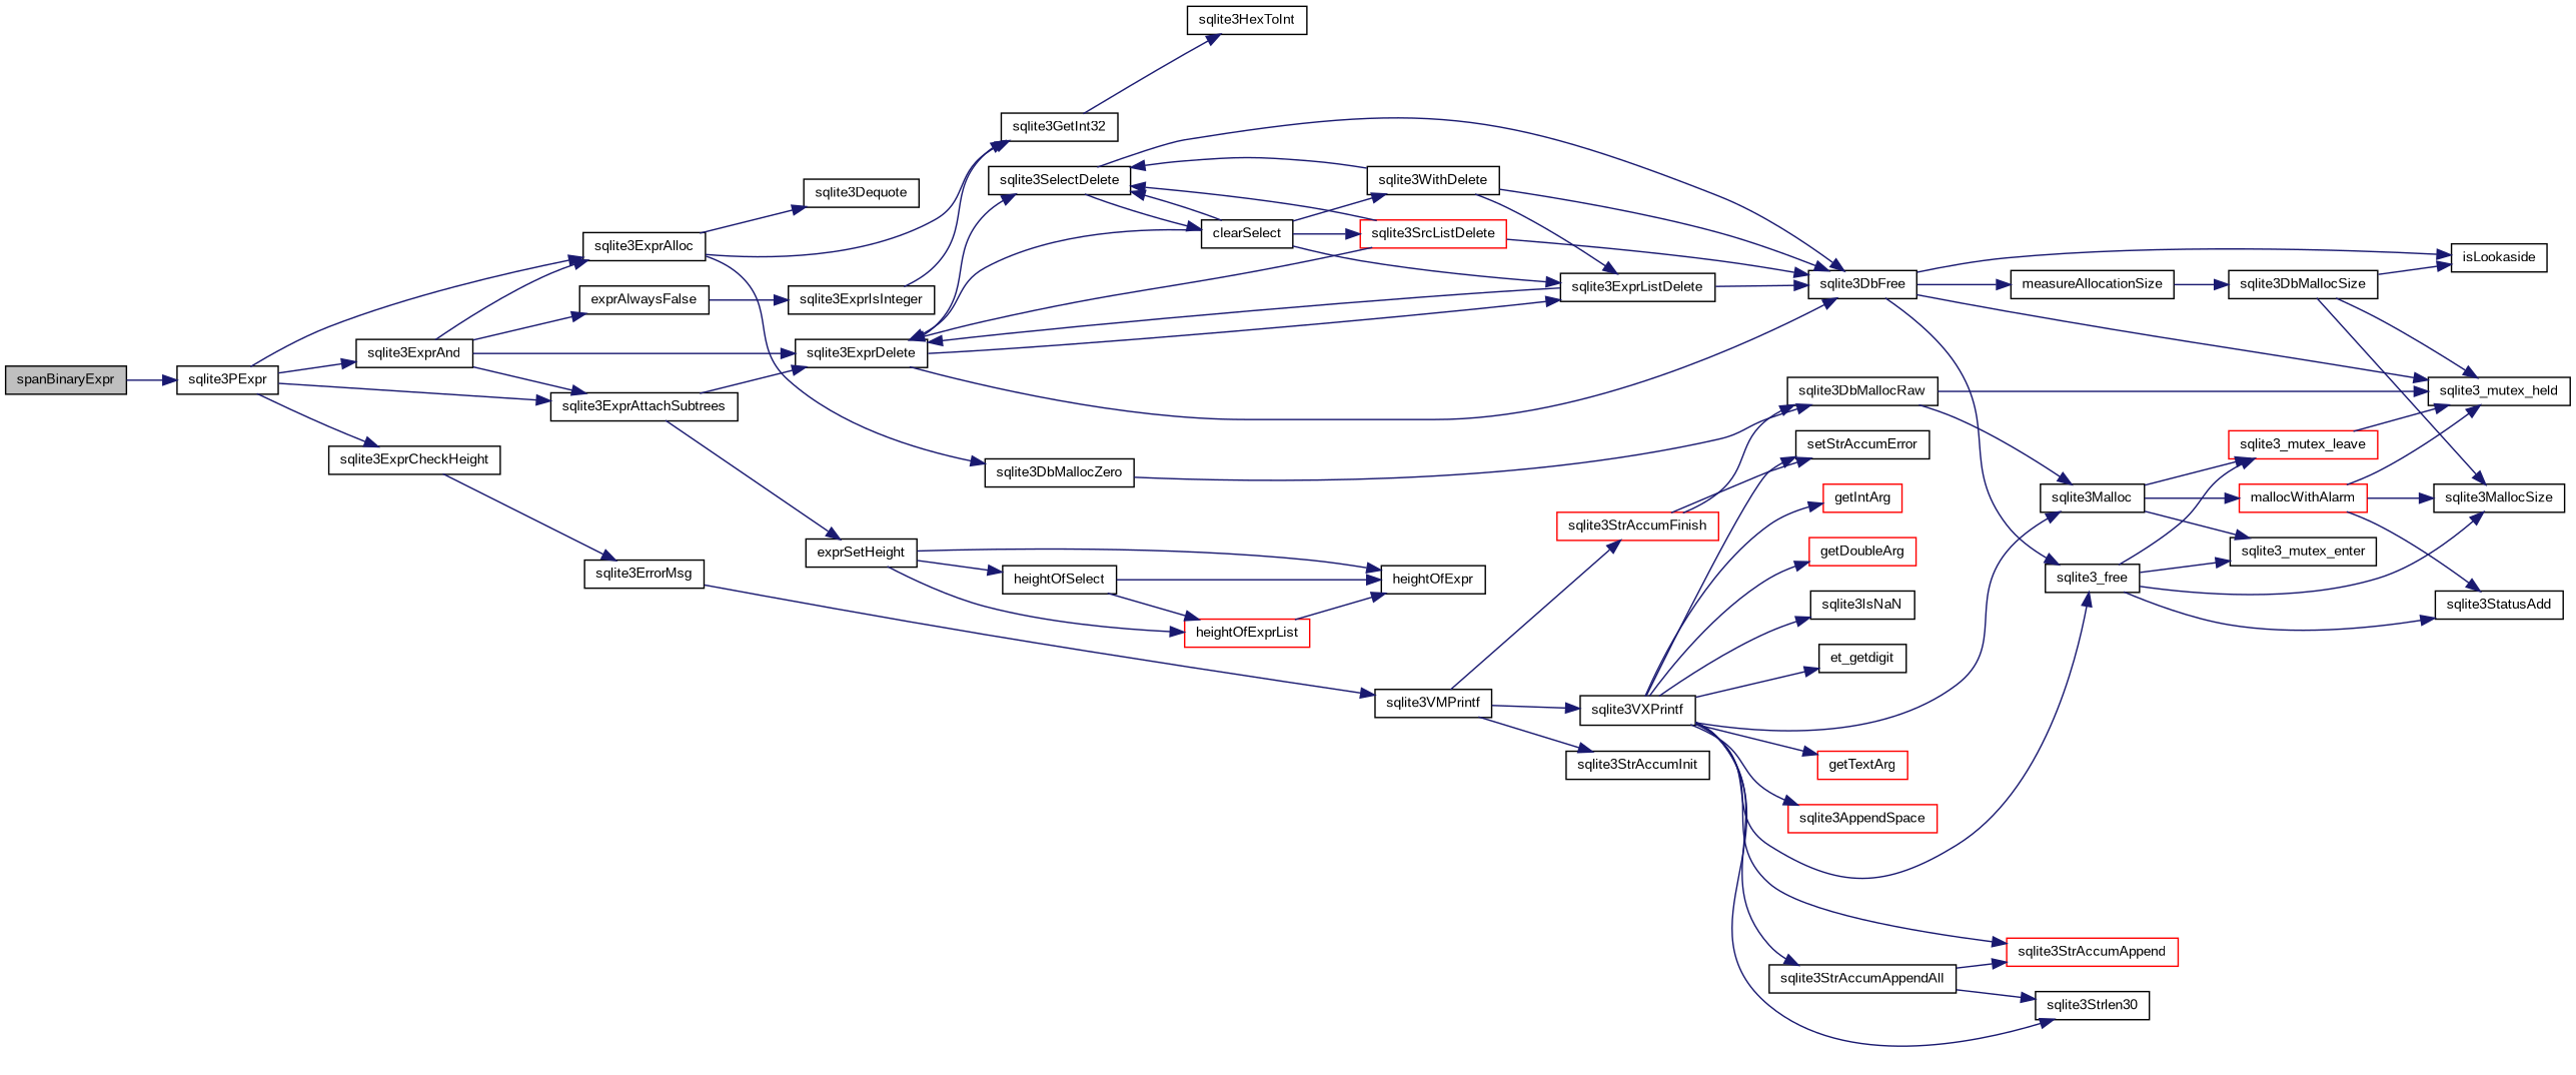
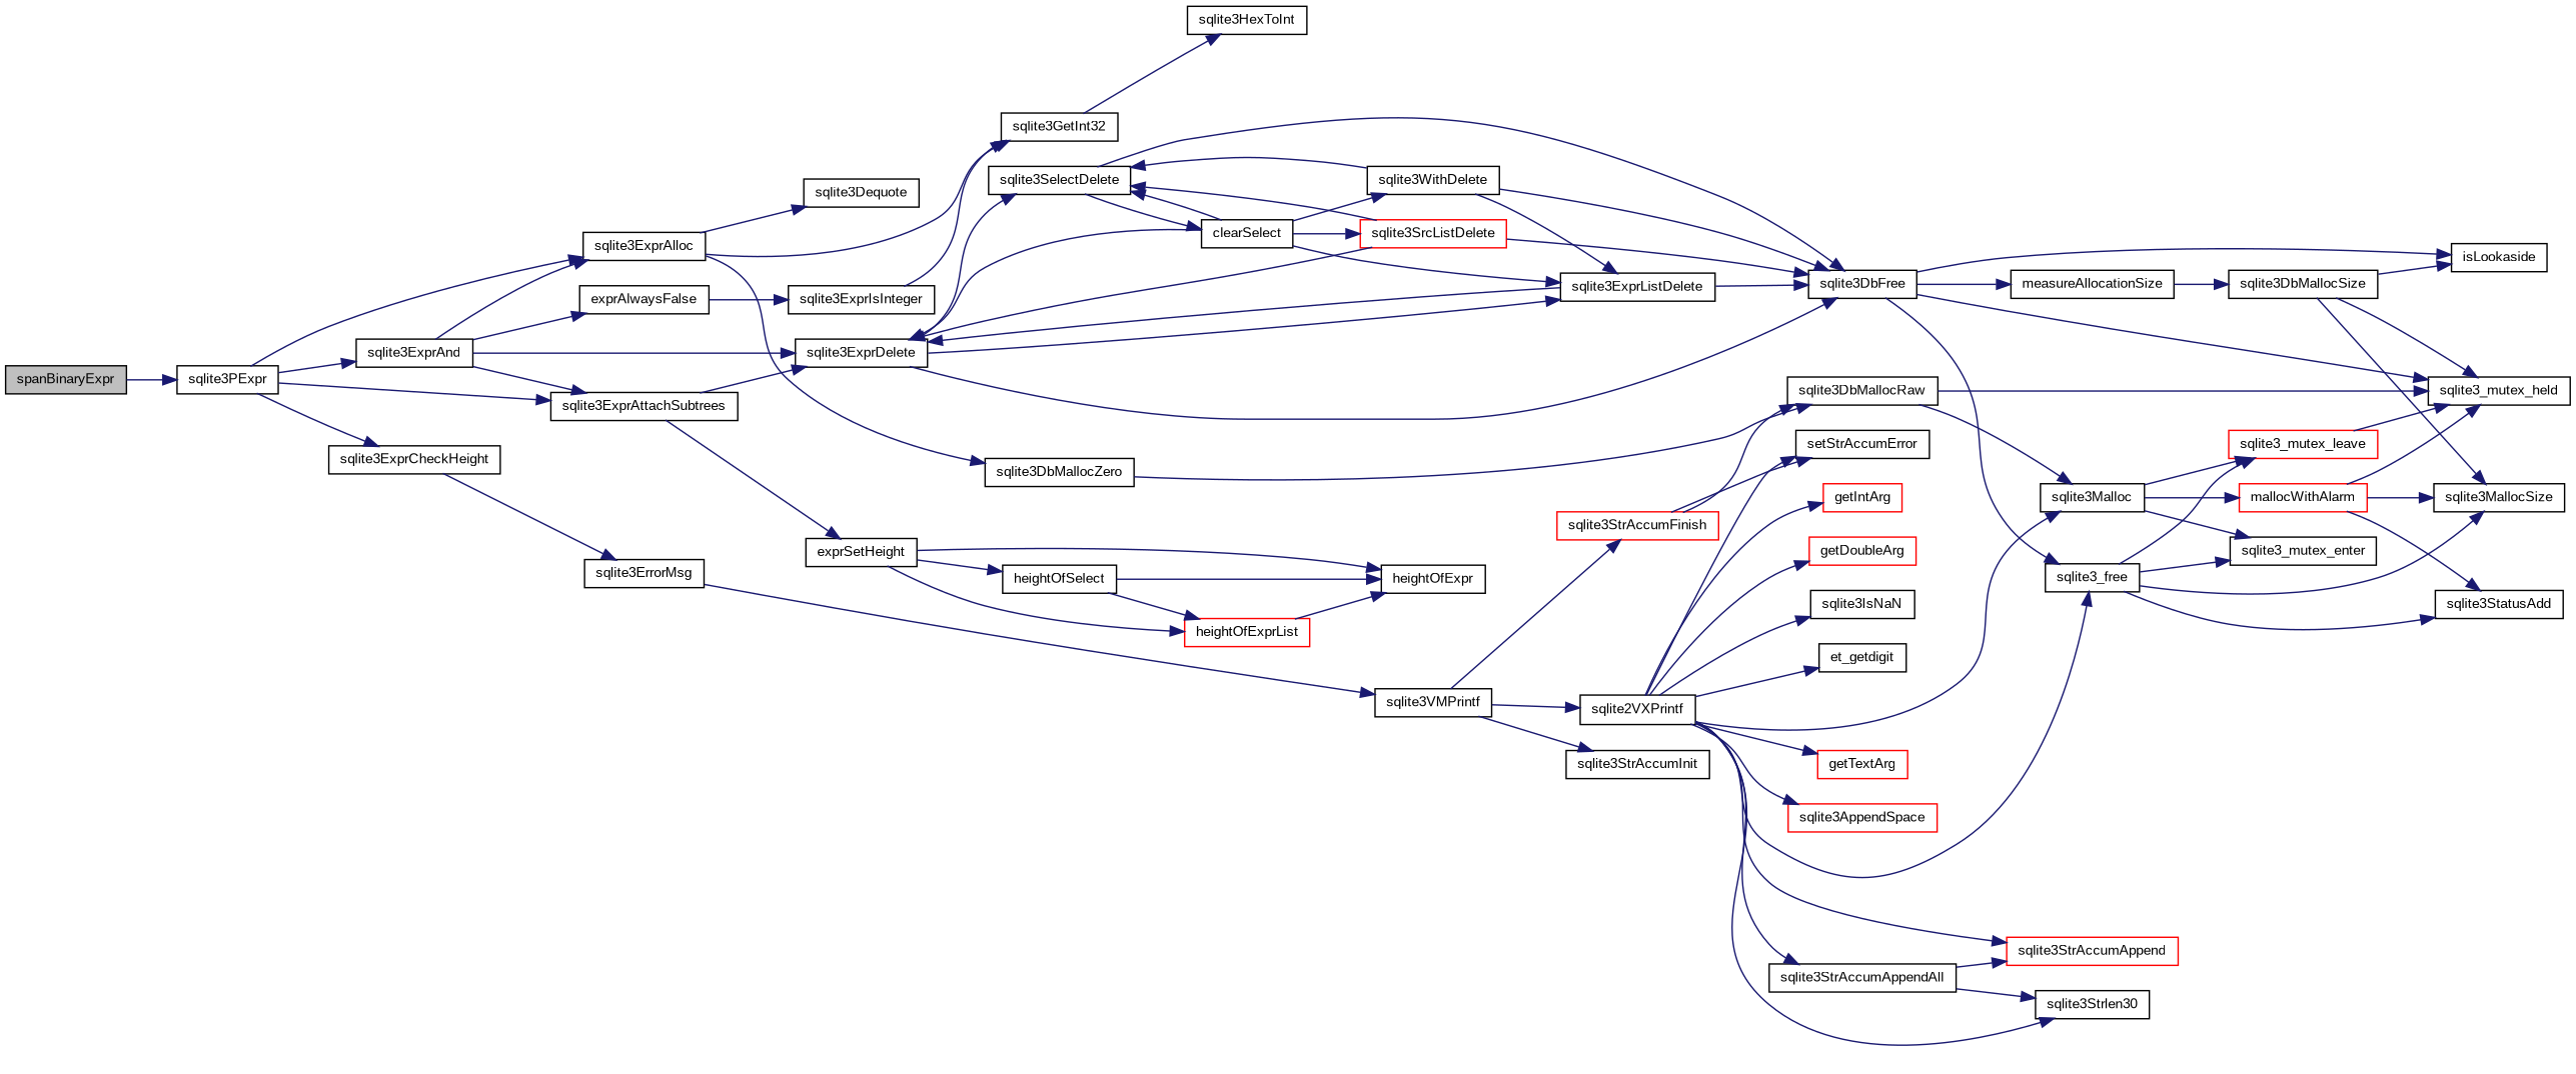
  digraph {
    fontname="Liberation Sans"
    rankdir=LR
    node [color=black fillcolor=white fontname="Liberation Sans" fontsize=10 shape=record style=filled]
    edge [color=midnightblue fontname="Liberation Sans" fontsize=10 labelfontname=FreeSans labelfontsize=10 style=solid]
    n1 [fillcolor=grey75 fontcolor=black height=0.2 label=spanBinaryExpr width=0.4]
    n2 [height=0.2 label=sqlite3PExpr width=0.4]
    n3 [height=0.2 label=sqlite3ExprAnd width=0.4]
    n4 [height=0.2 label=sqlite3ExprAlloc width=0.4]
    n5 [height=0.2 label=sqlite3ExprAttachSubtrees width=0.4]
    n6 [height=0.2 label=sqlite3ExprCheckHeight width=0.4]
    n7 [height=0.2 label=exprAlwaysFalse width=0.4]
    n8 [height=0.2 label=sqlite3ExprDelete width=0.4]
    n9 [height=0.2 label=sqlite3GetInt32 width=0.4]
    n10 [height=0.2 label=sqlite3DbMallocZero width=0.4]
    n11 [height=0.2 label=sqlite3Dequote width=0.4]
    n12 [height=0.2 label=exprSetHeight width=0.4]
    n13 [height=0.2 label=sqlite3ErrorMsg width=0.4]
    n14 [height=0.2 label=sqlite3ExprIsInteger width=0.4]
    n15 [height=0.2 label=sqlite3DbFree width=0.4]
    n16 [height=0.2 label=sqlite3SelectDelete width=0.4]
    n17 [height=0.2 label=sqlite3ExprListDelete width=0.4]
    n18 [height=0.2 label=sqlite3HexToInt width=0.4]
    n19 [height=0.2 label=sqlite3_mutex_held width=0.4]
    n20 [height=0.2 label=measureAllocationSize width=0.4]
    n21 [height=0.2 label=isLookaside width=0.4]
    n22 [height=0.2 label=sqlite3_free width=0.4]
    n23 [height=0.2 label=clearSelect width=0.4]
    n24 [height=0.2 label=sqlite3DbMallocSize width=0.4]
    n25 [height=0.2 label=sqlite3MallocSize width=0.4]
    n26 [height=0.2 label=sqlite3_mutex_enter width=0.4]
    n27 [height=0.2 label=sqlite3StatusAdd width=0.4]
    n28 [color=red height=0.2 label=sqlite3_mutex_leave width=0.4]
    n29 [color=red height=0.2 label=sqlite3SrcListDelete width=0.4]
    n30 [height=0.2 label=sqlite3WithDelete width=0.4]
    n31 [height=0.2 label=sqlite3DbMallocRaw width=0.4]
    n32 [height=0.2 label=sqlite3Malloc width=0.4]
    n33 [color=red height=0.2 label=mallocWithAlarm width=0.4]
    n34 [height=0.2 label=heightOfExpr width=0.4]
    n35 [height=0.2 label=heightOfSelect width=0.4]
    n36 [color=red height=0.2 label=heightOfExprList width=0.4]
    n37 [height=0.2 label=sqlite3VMPrintf width=0.4]
    n38 [height=0.2 label=sqlite3StrAccumInit width=0.4]
-   n39 [height=0.2 label=sqlite3VXPrintf width=0.4]
+   n39 [height=0.2 label=sqlite2VXPrintf width=0.4]
    n40 [color=red height=0.2 label=sqlite3StrAccumFinish width=0.4]
    n41 [color=red height=0.2 label=sqlite3StrAccumAppend width=0.4]
    n42 [color=red height=0.2 label=getIntArg width=0.4]
    n43 [height=0.2 label=setStrAccumError width=0.4]
    n44 [color=red height=0.2 label=getDoubleArg width=0.4]
    n45 [height=0.2 label=sqlite3IsNaN width=0.4]
    n46 [height=0.2 label=sqlite3Strlen30 width=0.4]
    n47 [height=0.2 label=et_getdigit width=0.4]
    n48 [color=red height=0.2 label=getTextArg width=0.4]
    n49 [height=0.2 label=sqlite3StrAccumAppendAll width=0.4]
    n50 [color=red height=0.2 label=sqlite3AppendSpace width=0.4]
    n1 -> n2
    n2 -> n3
    n2 -> n4
    n2 -> n5
    n2 -> n6
    n3 -> n4
    n3 -> n5
    n3 -> n7
    n3 -> n8
    n4 -> n9
    n4 -> n10
    n4 -> n11
    n5 -> n8
    n5 -> n12
    n6 -> n13
    n7 -> n14
    n8 -> n15
    n8 -> n16
    n8 -> n17
    n9 -> n18
    n10 -> n31
    n12 -> n34
    n12 -> n35
    n12 -> n36
    n13 -> n37
    n14 -> n9
    n15 -> n19
    n15 -> n20
    n15 -> n21
    n15 -> n22
    n16 -> n15
    n16 -> n23
    n17 -> n8
    n17 -> n15
    n20 -> n24
    n22 -> n25
    n22 -> n26
    n22 -> n27
    n22 -> n28
    n23 -> n8
    n23 -> n16
    n23 -> n17
    n23 -> n29
    n23 -> n30
    n24 -> n19
    n24 -> n21
    n24 -> n25
    n28 -> n19
    n29 -> n8
    n29 -> n15
    n29 -> n16
    n30 -> n15
    n30 -> n16
    n30 -> n17
    n31 -> n19
    n31 -> n32
    n32 -> n26
    n32 -> n28
    n32 -> n33
    n33 -> n19
    n33 -> n25
    n33 -> n27
    n35 -> n34
    n35 -> n36
    n36 -> n34
    n37 -> n38
    n37 -> n39
    n37 -> n40
    n39 -> n22
    n39 -> n32
    n39 -> n41
    n39 -> n42
    n39 -> n43
    n39 -> n44
    n39 -> n45
    n39 -> n46
    n39 -> n47
    n39 -> n48
    n39 -> n49
    n39 -> n50
    n40 -> n31
    n40 -> n43
    n49 -> n41
    n49 -> n46
  }
